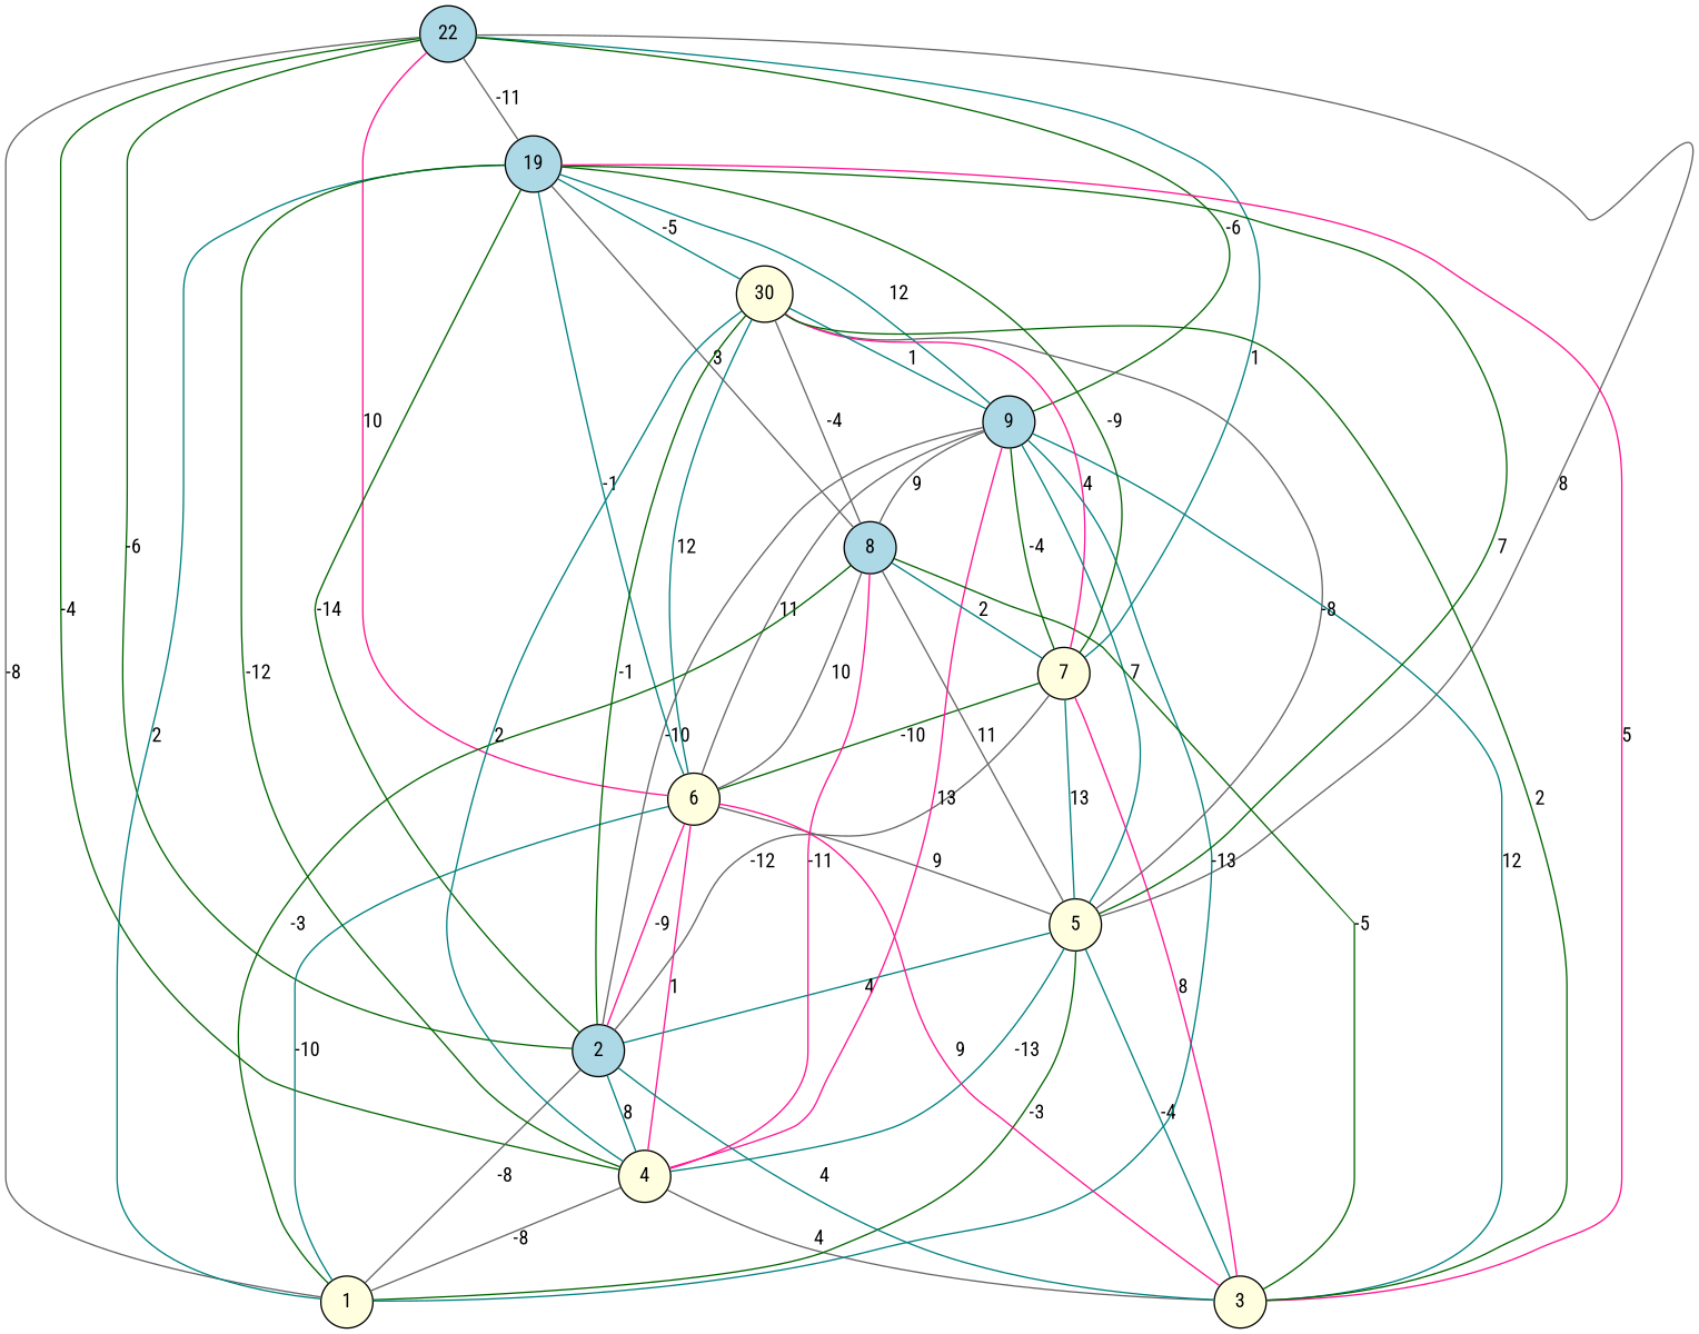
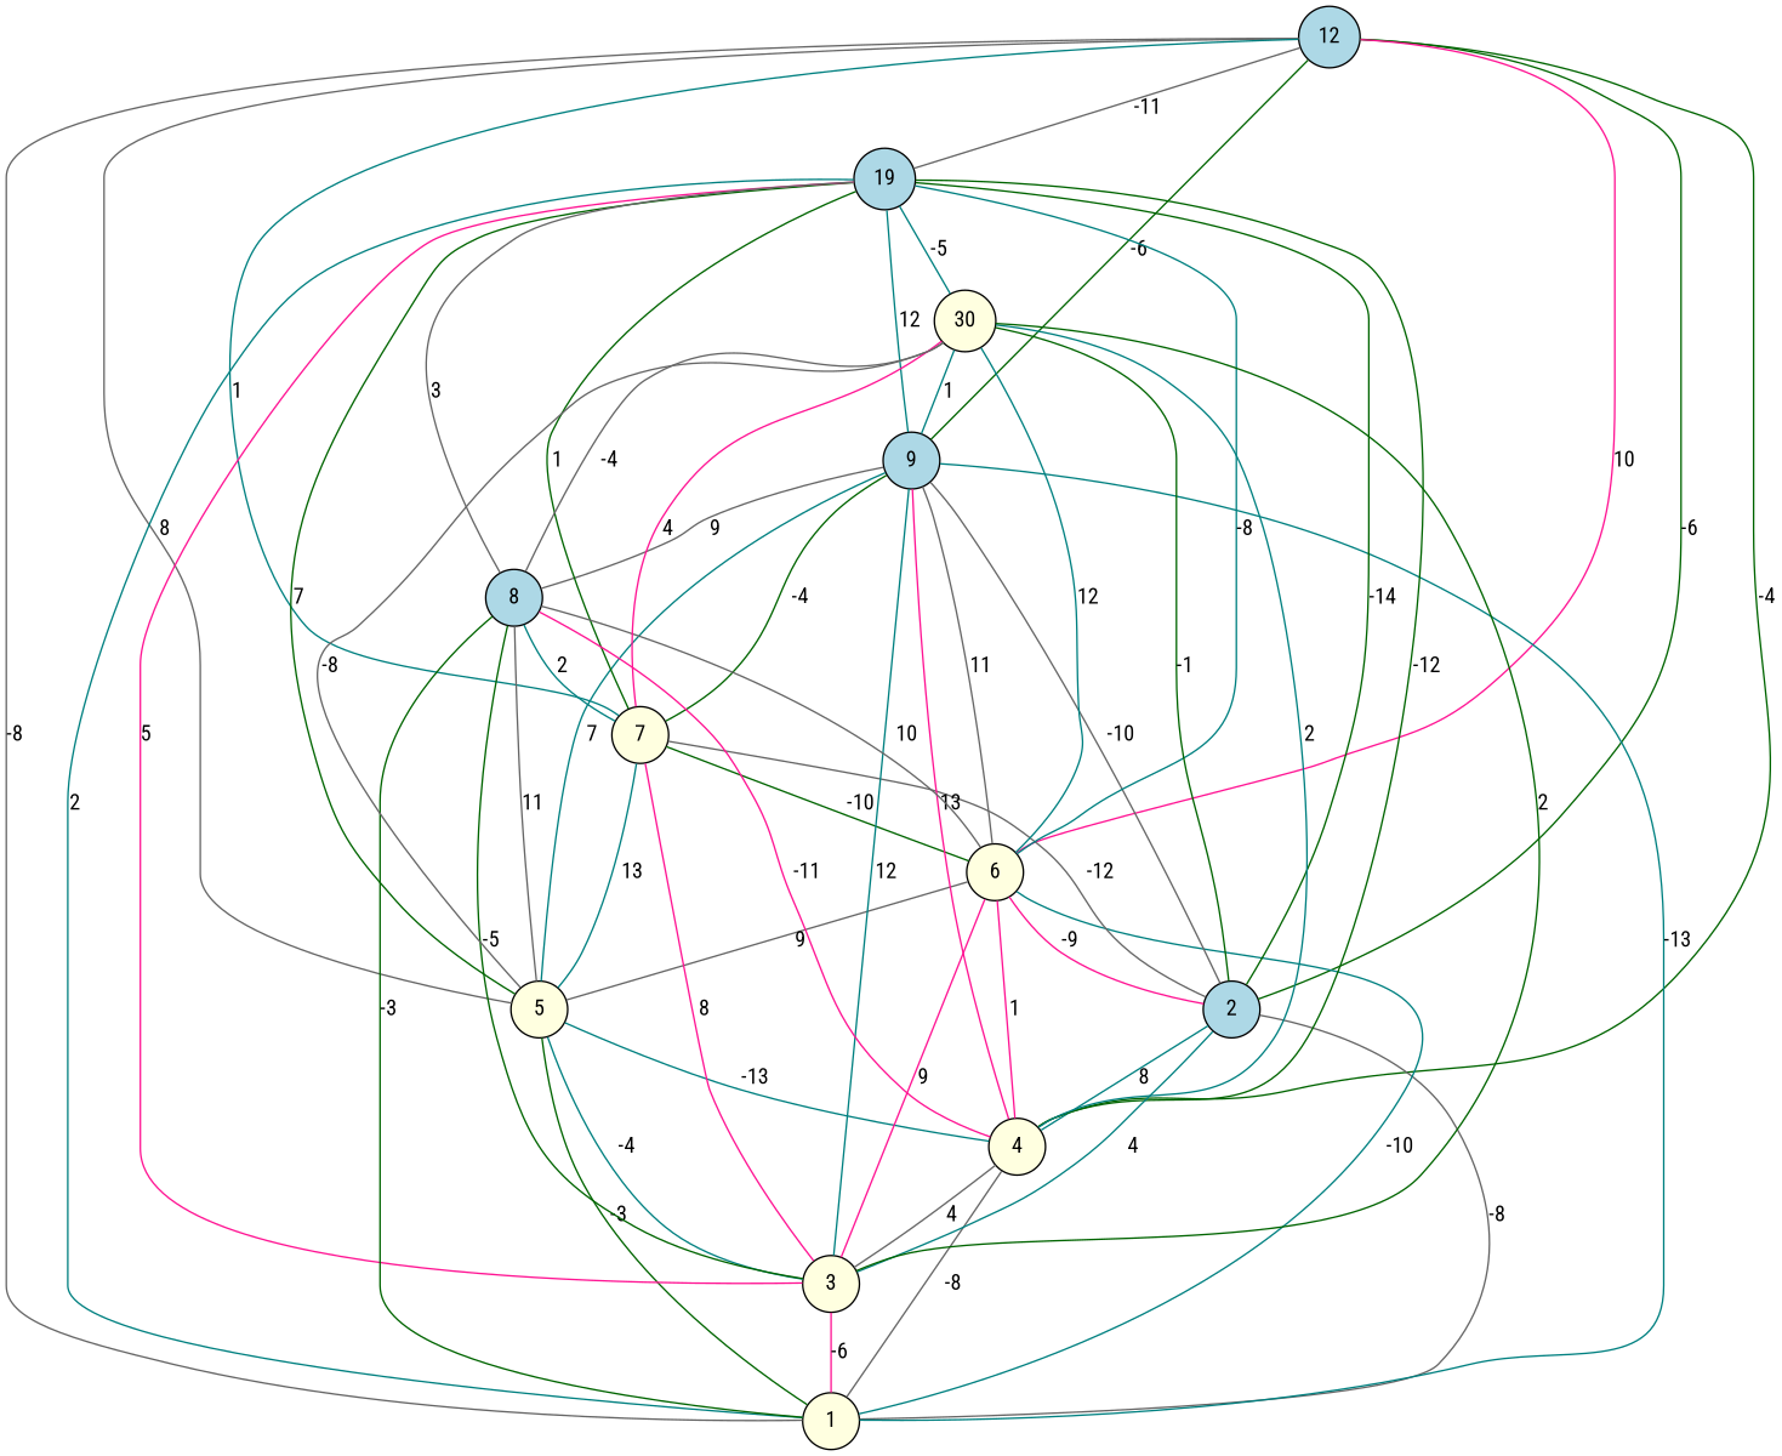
  graph {
    fontname="Roboto Condensed"
    node [fillcolor=lightyellow fontname="Roboto Condensed" shape=circle style=filled]
    edge [color=teal fontname="Roboto Condensed"]
-   12 [fillcolor=lightblue label=22]
+   12 [fillcolor=lightblue]
    1
    2 [fillcolor=lightblue]
    4
    5
    6
    7
    9 [fillcolor=lightblue]
    n9 [fillcolor=lightblue label=19]
    3
    8 [fillcolor=lightblue]
    n12 [label=30]
    12 -- 1 [color=gray40 label=-8]
    12 -- 2 [color=darkgreen label=-6]
    12 -- 4 [color=darkgreen label=-4]
    12 -- 5 [color=gray40 label=8]
    12 -- 6 [color=deeppink label=10]
    12 -- 7 [label=1]
    12 -- 9 [color=darkgreen label=-6]
    12 -- n9 [color=gray40 label=-11]
    2 -- 1 [color=gray40 label=-8]
    2 -- 4 [label=8]
    4 -- 1 [color=gray40 label=-8]
    4 -- 3 [color=gray40 label=4]
    5 -- 1 [color=darkgreen label=-3]
-   5 -- 2 [label=4]
    5 -- 4 [label=-13]
    5 -- 3 [label=-4]
    6 -- 1 [label=-10]
    6 -- 2 [color=deeppink label=-9]
    6 -- 4 [color=deeppink label=1]
    6 -- 5 [color=gray40 label=9]
    6 -- 3 [color=deeppink label=9]
    7 -- 2 [color=gray40 label=-12]
    7 -- 5 [label=13]
    7 -- 6 [color=darkgreen label=-10]
    7 -- 3 [color=deeppink label=8]
    9 -- 1 [label=-13]
    9 -- 2 [color=gray40 label=-10]
    9 -- 4 [color=deeppink label=13]
    9 -- 5 [label=7]
    9 -- 6 [color=gray40 label=11]
    9 -- 7 [color=darkgreen label=-4]
    9 -- 3 [label=12]
    9 -- 8 [color=gray40 label=9]
    n9 -- 1 [label=2]
    n9 -- 2 [color=darkgreen label=-14]
    n9 -- 4 [color=darkgreen label=-12]
    n9 -- 5 [color=darkgreen label=7]
-   n9 -- 6 [label=-1]
-   n9 -- 7 [color=darkgreen label=-9]
+   n9 -- 6 [label=-8]
+   n9 -- 7 [color=darkgreen label=1]
    n9 -- 9 [label=12]
    n9 -- 3 [color=deeppink label=5]
    n9 -- 8 [color=gray40 label=3]
    n9 -- n12 [label=-5]
+   3 -- 1 [color=deeppink label=-6]
    3 -- 2 [label=4]
    8 -- 1 [color=darkgreen label=-3]
    8 -- 4 [color=deeppink label=-11]
    8 -- 5 [color=gray40 label=11]
    8 -- 6 [color=gray40 label=10]
    8 -- 7 [label=2]
    8 -- 3 [color=darkgreen label=-5]
    n12 -- 2 [color=darkgreen label=-1]
    n12 -- 4 [label=2]
    n12 -- 5 [color=gray40 label=-8]
    n12 -- 6 [label=12]
    n12 -- 7 [color=deeppink label=4]
    n12 -- 9 [label=1]
    n12 -- 3 [color=darkgreen label=2]
    n12 -- 8 [color=gray40 label=-4]
  }
